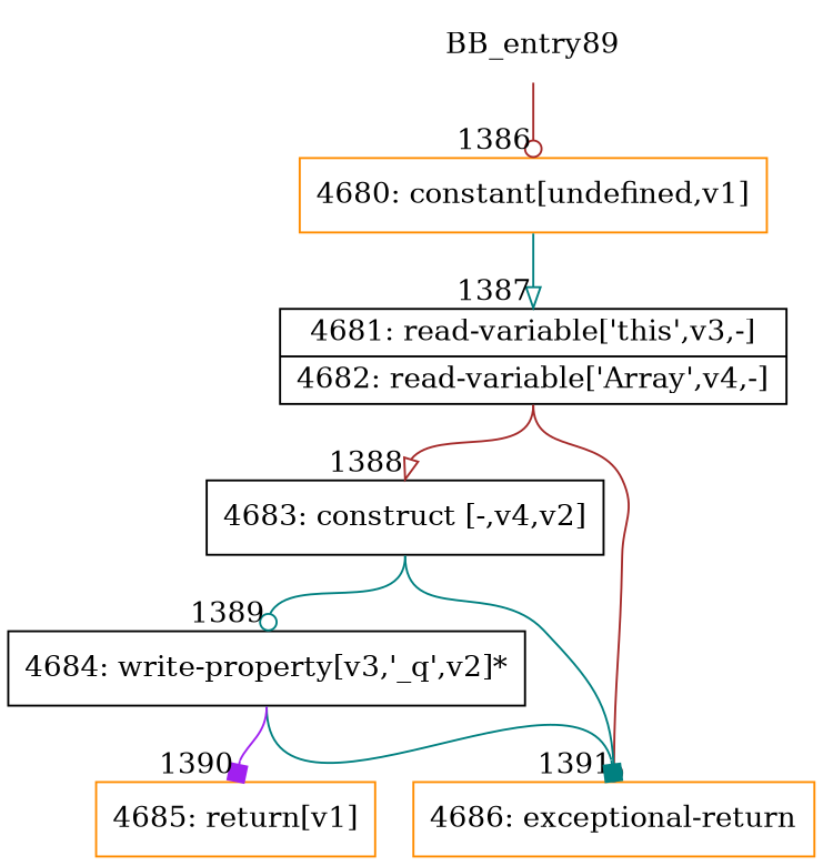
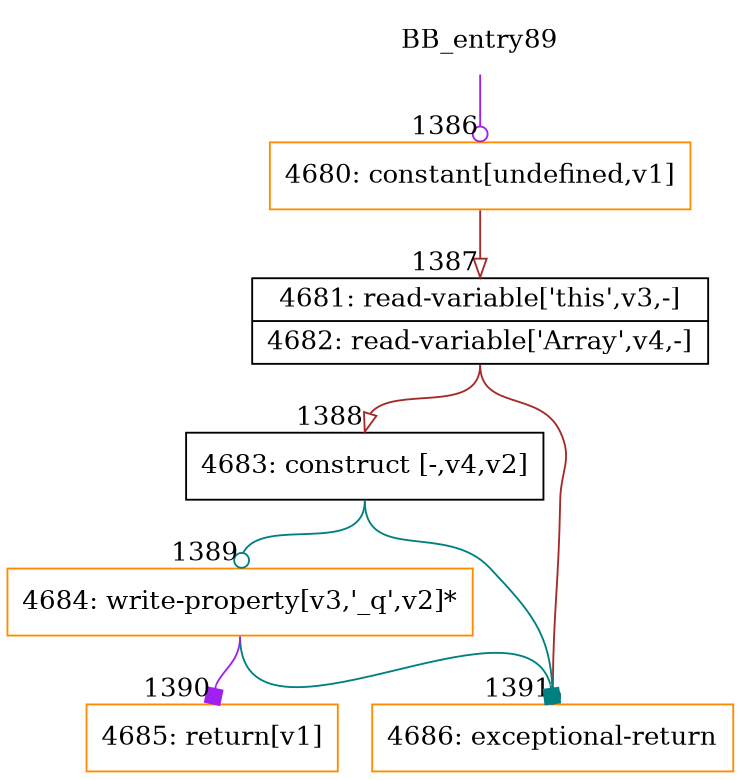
  digraph {
    rankdir=TD
    node [color=black shape=record]
    edge [arrowhead=odot color=teal headport=n tailport=s]
    n1 [label=BB_entry89 shape=none]
    n2 [color=darkorange label="{4680: constant[undefined,v1]}"]
    n3 [label="{4681: read-variable['this',v3,-]|4682: read-variable['Array',v4,-]}"]
    n4 [label="{4683: construct [-,v4,v2]}"]
    n5 [color=darkorange label="{4686: exceptional-return}"]
-   n6 [label="{4684: write-property[v3,'_q',v2]*}"]
+   n6 [color=darkorange label="{4684: write-property[v3,'_q',v2]*}"]
    n7 [color=darkorange label="{4685: return[v1]}"]
-   n1 -> n2 [color=brown headlabel="    1386"]
-   n2 -> n3 [arrowhead=onormal headlabel="      1387"]
+   n1 -> n2 [color=purple headlabel="    1386"]
+   n2 -> n3 [arrowhead=onormal color=brown headlabel="      1387"]
    n3 -> n4 [arrowhead=onormal color=brown headlabel="      1388"]
    n3 -> n5 [color=brown headlabel="      1391"]
    n4 -> n5
    n4 -> n6 [headlabel="      1389"]
    n6 -> n5 [arrowhead=box]
    n6 -> n7 [arrowhead=box color=purple headlabel="      1390"]
  }
